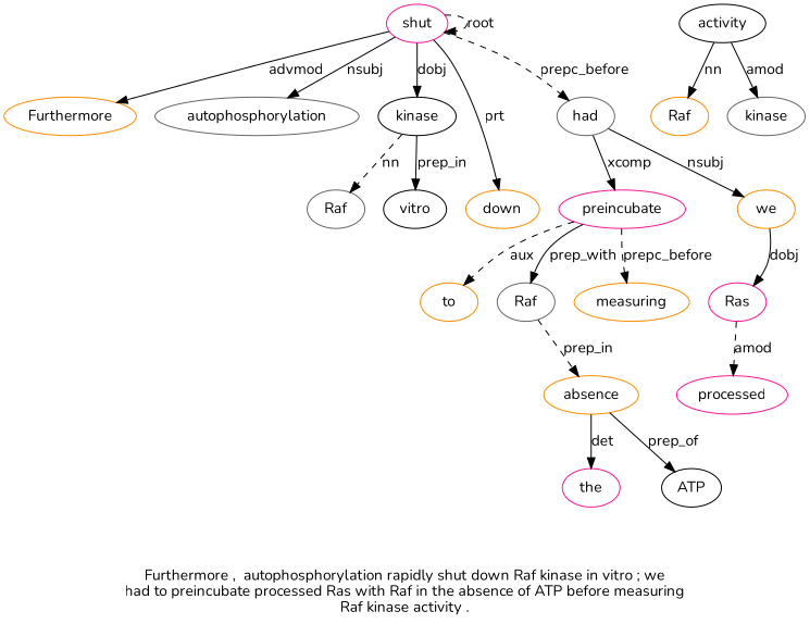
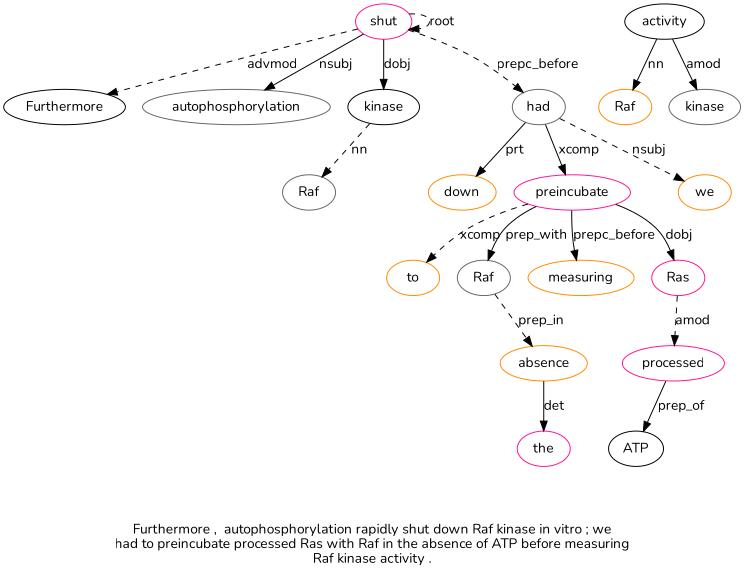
  digraph {
    fontname=Nunito
    label="Furthermore ,  autophosphorylation rapidly shut down Raf kinase in vitro ; we\nhad to preincubate processed Ras with Raf in the absence of ATP before measuring\nRaf kinase activity ."
    node [color=darkorange fillcolor=white fontname=Nunito style=filled]
    edge [fontname=Nunito style=solid]
    n1 [color=deeppink label=shut]
-   n2 [label=Furthermore]
+   n2 [color=black label=Furthermore]
    n3 [color=gray40 label=autophosphorylation]
    n4 [label=down]
    n5 [color=black label=kinase]
    n6 [color=gray40 label=had]
    n7 [color=gray40 label=Raf]
-   n8 [color=black label=vitro]
    n9 [label=we]
    n10 [color=deeppink label=preincubate]
    n11 [label=to]
    n12 [color=deeppink label=Ras]
    n13 [color=gray40 label=Raf]
    n14 [label=measuring]
    n15 [color=deeppink label=processed]
    n16 [label=absence]
    n17 [color=deeppink label=the]
    n18 [color=black label=ATP]
    n19 [color=black label=activity]
    n20 [label=Raf]
    n21 [color=gray40 label=kinase]
    n1 -> n1 [label=root style=dashed]
-   n1 -> n2 [label=advmod]
+   n1 -> n2 [label=advmod style=dashed]
    n1 -> n3 [label=nsubj]
-   n1 -> n4 [label=prt]
+   n6 -> n4 [label=prt]
    n1 -> n5 [label=dobj]
    n1 -> n6 [label=prepc_before style=dashed]
    n5 -> n7 [label=nn style=dashed]
-   n5 -> n8 [label=prep_in]
-   n6 -> n9 [label=nsubj]
+   n6 -> n9 [label=nsubj style=dashed]
    n6 -> n10 [label=xcomp]
-   n10 -> n11 [label=aux style=dashed]
-   n9 -> n12 [label=dobj]
+   n10 -> n11 [label=xcomp style=dashed]
+   n10 -> n12 [label=dobj]
    n10 -> n13 [label=prep_with]
-   n10 -> n14 [label=prepc_before style=dashed]
+   n10 -> n14 [label=prepc_before]
    n12 -> n15 [label=amod style=dashed]
    n13 -> n16 [label=prep_in style=dashed]
    n16 -> n17 [label=det]
-   n16 -> n18 [label=prep_of]
+   n15 -> n18 [label=prep_of]
    n19 -> n20 [label=nn]
    n19 -> n21 [label=amod]
  }
